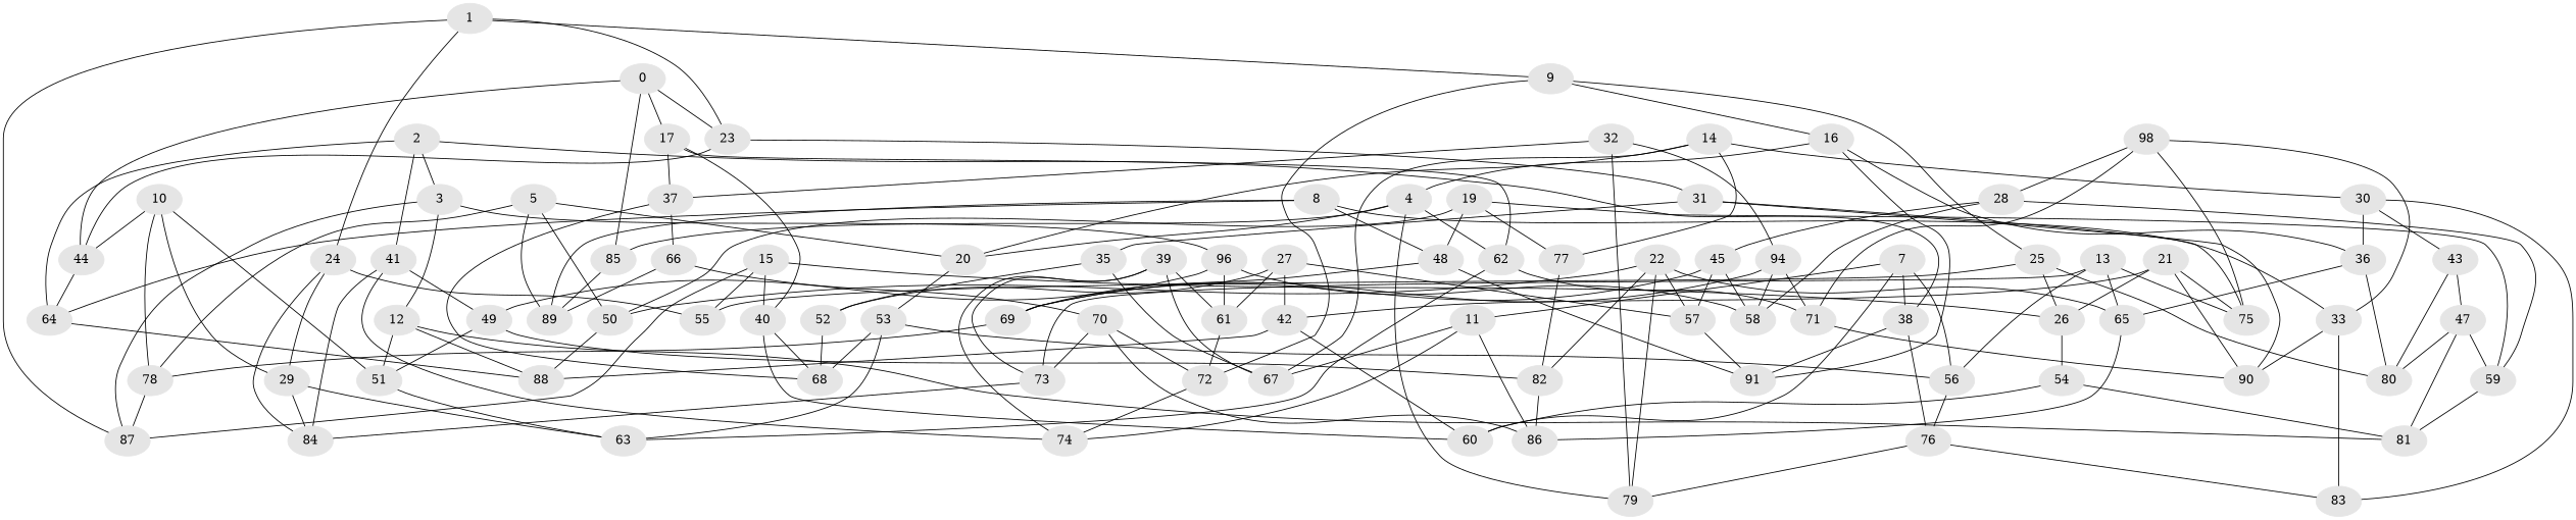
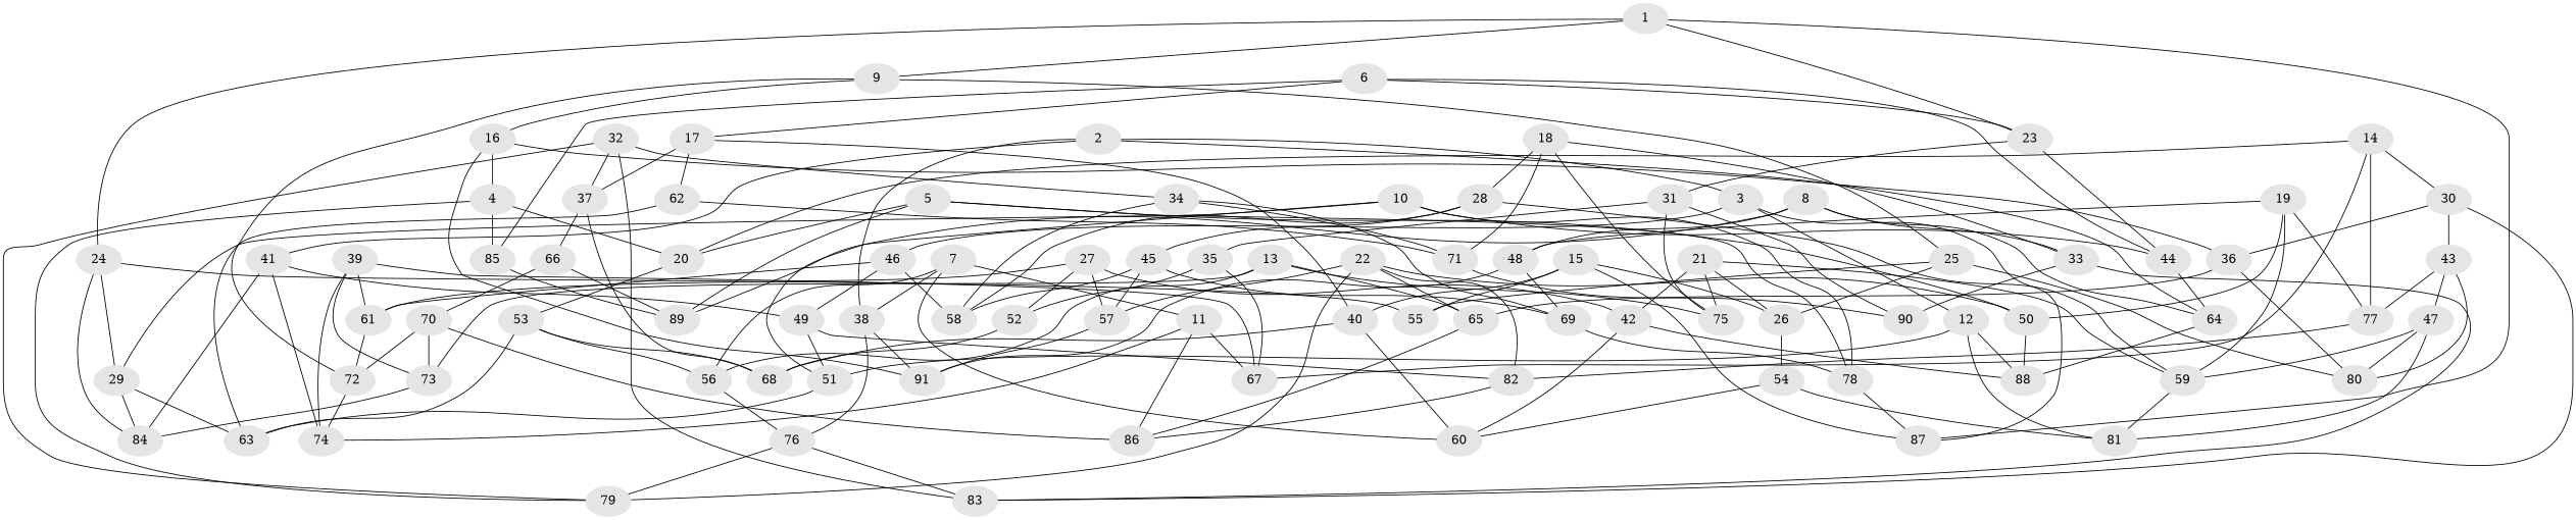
  graph {
    node [color=gray90 style=filled]
    1
    9
    23
    24
    87
    16
    25
    72
    44
    31
    29
    55
    84
    2
    3
    38
    41
    64
    12
-   46 [label=96]
+   46
    91
    76
    74
    49
    88
    51
    81
    61
    58
    4
    20
    62
    79
    85
    53
    71
    63
    89
    5
    50
    78
-   6 [label=0]
+   6
    17
    40
    37
    7
    11
    56
    60
    67
    86
    8
    33
    48
    90
    83
    69
    36
    26
    80
    10
    13
    65
    73
    75
    14
    30
    77
    43
    82
    15
    54
    68
    66
-   18 [label=98]
+   18
    28
    59
    45
    19
    21
    42
    22
    57
    35
    27
    52
    47
    32
-   34 [label=94]
+   34
    70
    39
    1 -- 9
    1 -- 23
    1 -- 24
    1 -- 87
    9 -- 16
    9 -- 25
    9 -- 72
    23 -- 44
    23 -- 31
    24 -- 29
    24 -- 55
    24 -- 84
    16 -- 91
    16 -- 4
    16 -- 36
    25 -- 55
    25 -- 26
    25 -- 80
    72 -- 74
    44 -- 64
    31 -- 90
    31 -- 75
    31 -- 35
    29 -- 84
    29 -- 63
    2 -- 3
    2 -- 38
    2 -- 41
    2 -- 64
    3 -- 87
    3 -- 12
    3 -- 46
    38 -- 91
    38 -- 76
    41 -- 84
    41 -- 74
    41 -- 49
    64 -- 88
    12 -- 88
    12 -- 51
    12 -- 81
    46 -- 49
    46 -- 61
    46 -- 58
    76 -- 79
    76 -- 83
    49 -- 51
    49 -- 82
    51 -- 63
    61 -- 72
    4 -- 20
-   4 -- 62
    4 -- 79
    4 -- 85
    20 -- 53
    62 -- 71
    62 -- 63
    85 -- 89
    53 -- 63
    53 -- 56
    53 -- 68
    71 -- 90
    5 -- 20
    5 -- 89
    5 -- 50
    5 -- 78
    50 -- 88
    78 -- 87
    6 -- 23
    6 -- 44
    6 -- 85
    6 -- 17
    17 -- 62
    17 -- 40
    17 -- 37
    40 -- 60
    40 -- 68
    37 -- 68
    37 -- 66
    7 -- 38
    7 -- 11
    7 -- 56
    7 -- 60
    11 -- 74
    11 -- 67
    11 -- 86
    56 -- 76
    8 -- 64
    8 -- 89
    8 -- 33
    8 -- 48
    33 -- 90
    33 -- 83
    48 -- 91
    48 -- 69
    69 -- 78
    36 -- 80
    36 -- 65
    26 -- 54
    10 -- 44
    10 -- 29
    10 -- 51
    10 -- 78
    13 -- 56
    13 -- 65
    13 -- 73
    13 -- 75
    65 -- 86
    73 -- 84
    14 -- 20
    14 -- 67
    14 -- 30
    14 -- 77
    30 -- 83
    30 -- 36
    30 -- 43
    77 -- 82
    43 -- 80
+   43 -- 77
    43 -- 47
    82 -- 86
    15 -- 87
    15 -- 55
    15 -- 40
    15 -- 26
    54 -- 81
    54 -- 60
    66 -- 89
    66 -- 70
    18 -- 71
    18 -- 33
    18 -- 75
    18 -- 28
    28 -- 58
    28 -- 59
    28 -- 45
    59 -- 81
    45 -- 58
    45 -- 69
    45 -- 57
    19 -- 50
    19 -- 48
    19 -- 77
    19 -- 59
-   21 -- 90
+   21 -- 59
    21 -- 26
    21 -- 75
    21 -- 42
    42 -- 88
    42 -- 60
    22 -- 79
    22 -- 50
    22 -- 65
    22 -- 82
    22 -- 57
    57 -- 91
    35 -- 67
    35 -- 52
    27 -- 61
    27 -- 42
    27 -- 57
    27 -- 52
    52 -- 68
    47 -- 81
    47 -- 80
    47 -- 59
    32 -- 79
    32 -- 37
+   32 -- 83
    32 -- 34
    34 -- 58
    34 -- 71
    34 -- 69
    70 -- 72
    70 -- 86
    70 -- 73
    39 -- 74
    39 -- 61
    39 -- 67
    39 -- 73
  }
